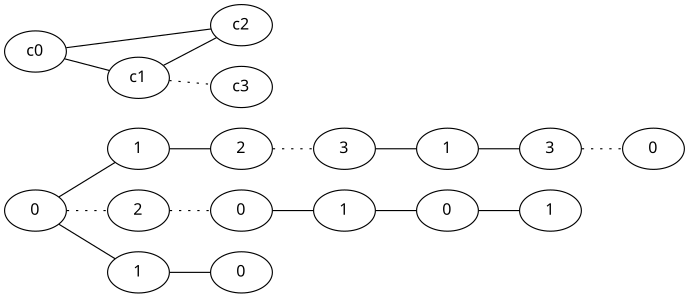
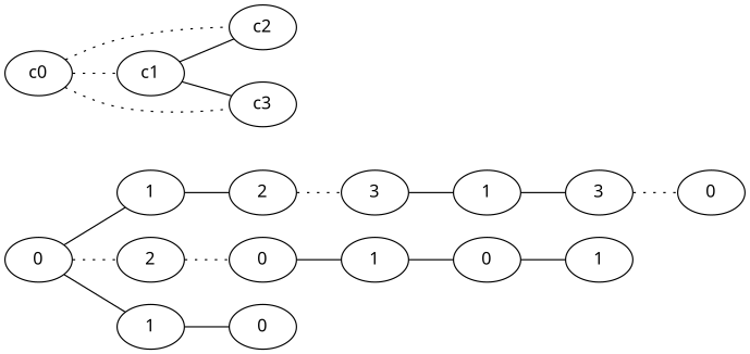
  graph {
    fontname="Noto Sans"
    rankdir=LR
    node [fontname="Noto Sans"]
    edge [fontname="Noto Sans"]
    n1 [label=0]
    n2 [label=1]
    n3 [label=2]
    n4 [label=1]
    n5 [label=2]
    n6 [label=0]
    n7 [label=0]
    n8 [label=3]
    n9 [label=1]
    n10 [label=3]
    n11 [label=0]
    n12 [label=1]
    n13 [label=0]
    n14 [label=1]
    c0
    c1
    c2
    c3
    n1 -- n2
    n1 -- n3 [style=dotted]
    n1 -- n4
    n2 -- n5
    n3 -- n6 [style=dotted]
    n4 -- n7
    n5 -- n8 [style=dotted]
    n6 -- n12
    n8 -- n9
    n9 -- n10
    n10 -- n11 [style=dotted]
    n12 -- n13
    n13 -- n14
-   c0 -- c1
-   c0 -- c2 [style=solid]
+   c0 -- c1 [style=dotted]
+   c0 -- c2 [style=dotted]
+   c0 -- c3 [style=dotted]
    c1 -- c2
-   c1 -- c3 [style=dotted]
+   c1 -- c3
  }
